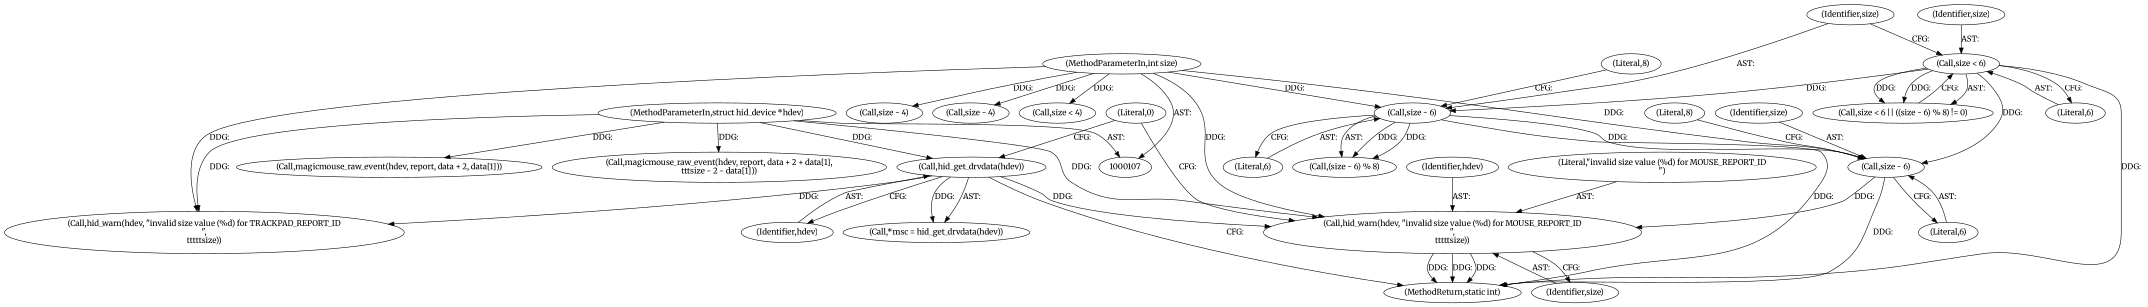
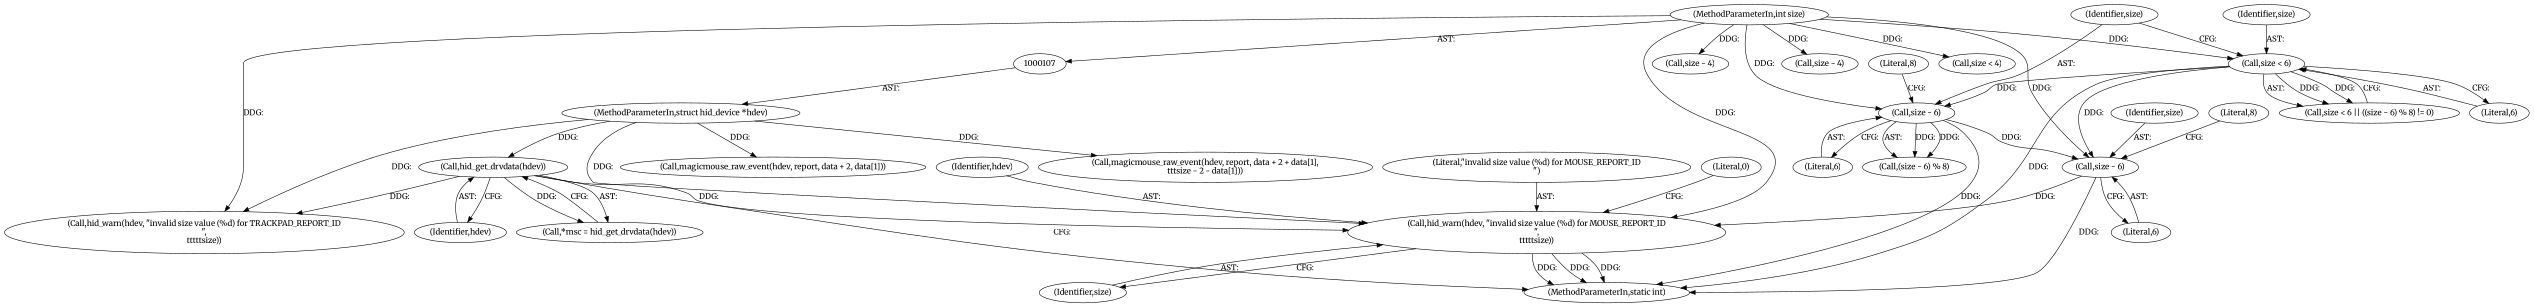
  digraph {
    fontname=Merriweather
    node [fontname=Merriweather]
    edge [fontname=Merriweather]
    n1 [label="(Call,hid_warn(hdev, \"invalid size value (%d) for MOUSE_REPORT_ID\n\",\n\t\t\t\t\tsize))"]
    n2 [label="(Identifier,size)"]
-   n3 [label="(MethodReturn,static int)"]
+   n3 [label="(MethodParameterIn,static int)"]
    n4 [label="(Call,hid_get_drvdata(hdev))"]
    n5 [label="(Identifier,hdev)"]
    n6 [label="(Call,hid_warn(hdev, \"invalid size value (%d) for TRACKPAD_REPORT_ID\n\",\n\t\t\t\t\tsize))"]
    n7 [label="(Call,*msc = hid_get_drvdata(hdev))"]
    n8 [label="(Call,magicmouse_raw_event(hdev, report, data + 2, data[1]))"]
    n9 [label="(MethodParameterIn,struct hid_device *hdev)"]
    n10 [label="(Call,magicmouse_raw_event(hdev, report, data + 2 + data[1],\n\t\t\tsize - 2 - data[1]))"]
    1000107
    n12 [label="(Call,size - 6)"]
    n13 [label="(Literal,6)"]
    n14 [label="(Call,size < 6)"]
    n15 [label="(Call,size - 6)"]
    n16 [label="(Call,size < 6 || ((size - 6) % 8) != 0)"]
    n17 [label="(Literal,6)"]
    n18 [label="(Literal,6)"]
    n19 [label="(Call,(size - 6) % 8)"]
    n20 [label="(MethodParameterIn,int size)"]
    n21 [label="(Call,size - 4)"]
    n22 [label="(Call,size - 4)"]
    n23 [label="(Call,size < 4)"]
    n24 [label="(Literal,8)"]
    n25 [label="(Literal,8)"]
    n26 [label="(Identifier,hdev)"]
    n27 [label="(Identifier,size)"]
    n28 [label="(Literal,\"invalid size value (%d) for MOUSE_REPORT_ID\n\")"]
    n29 [label="(Literal,0)"]
    n30 [label="(Identifier,size)"]
    n31 [label="(Identifier,size)"]
    n1 -> n2 [label="CFG: "]
    n1 -> n3 [label="DDG: "]
    n1 -> n3 [label="DDG: "]
    n1 -> n3 [label="DDG: "]
    n2 -> n1 [label="AST: "]
    n4 -> n1 [label="DDG: "]
    n4 -> n3 [label="CFG: "]
    n4 -> n5 [label="CFG: "]
    n4 -> n6 [label="DDG: "]
    n4 -> n7 [label="AST: "]
    n4 -> n7 [label="DDG: "]
    n5 -> n4 [label="AST: "]
-   n29 -> n4 [label="CFG: "]
+   n7 -> n4 [label="CFG: "]
    n9 -> n1 [label="DDG: "]
    n9 -> n4 [label="DDG: "]
    n9 -> n6 [label="DDG: "]
    n9 -> n8 [label="DDG: "]
    n9 -> n10 [label="DDG: "]
-   n9 -> 1000107 [label="AST: "]
+   1000107 -> n9 [label="AST: "]
    n12 -> n1 [label="DDG: "]
    n12 -> n3 [label="DDG: "]
    n12 -> n13 [label="CFG: "]
    n13 -> n12 [label="AST: "]
    n14 -> n3 [label="DDG: "]
    n14 -> n12 [label="DDG: "]
    n14 -> n15 [label="DDG: "]
    n14 -> n16 [label="AST: "]
    n14 -> n16 [label="DDG: "]
    n14 -> n16 [label="DDG: "]
    n14 -> n17 [label="CFG: "]
    n15 -> n3 [label="DDG: "]
    n15 -> n12 [label="DDG: "]
    n15 -> n18 [label="CFG: "]
    n15 -> n19 [label="AST: "]
    n15 -> n19 [label="DDG: "]
    n15 -> n19 [label="DDG: "]
    n16 -> n14 [label="CFG: "]
    n17 -> n14 [label="AST: "]
    n18 -> n15 [label="AST: "]
    n20 -> n1 [label="DDG: "]
    n20 -> n6 [label="DDG: "]
    n20 -> 1000107 [label="AST: "]
    n20 -> n12 [label="DDG: "]
+   n20 -> n14 [label="DDG: "]
    n20 -> n15 [label="DDG: "]
    n20 -> n21 [label="DDG: "]
    n20 -> n22 [label="DDG: "]
    n20 -> n23 [label="DDG: "]
    n24 -> n12 [label="CFG: "]
    n25 -> n15 [label="CFG: "]
    n26 -> n1 [label="AST: "]
    n27 -> n12 [label="AST: "]
    n28 -> n1 [label="AST: "]
    n29 -> n1 [label="CFG: "]
    n30 -> n14 [label="CFG: "]
    n30 -> n15 [label="AST: "]
    n31 -> n14 [label="AST: "]
  }
